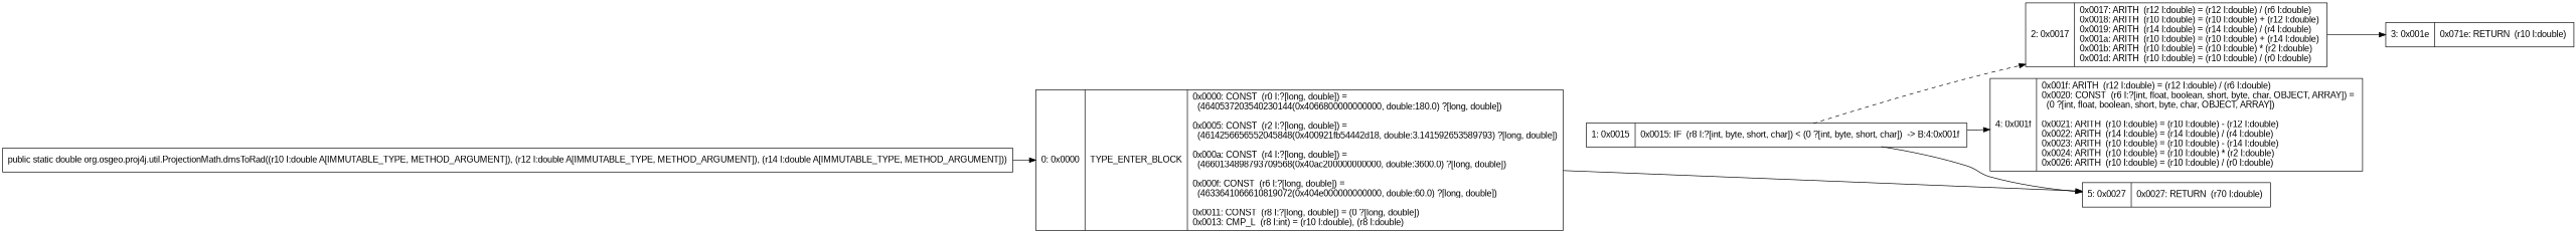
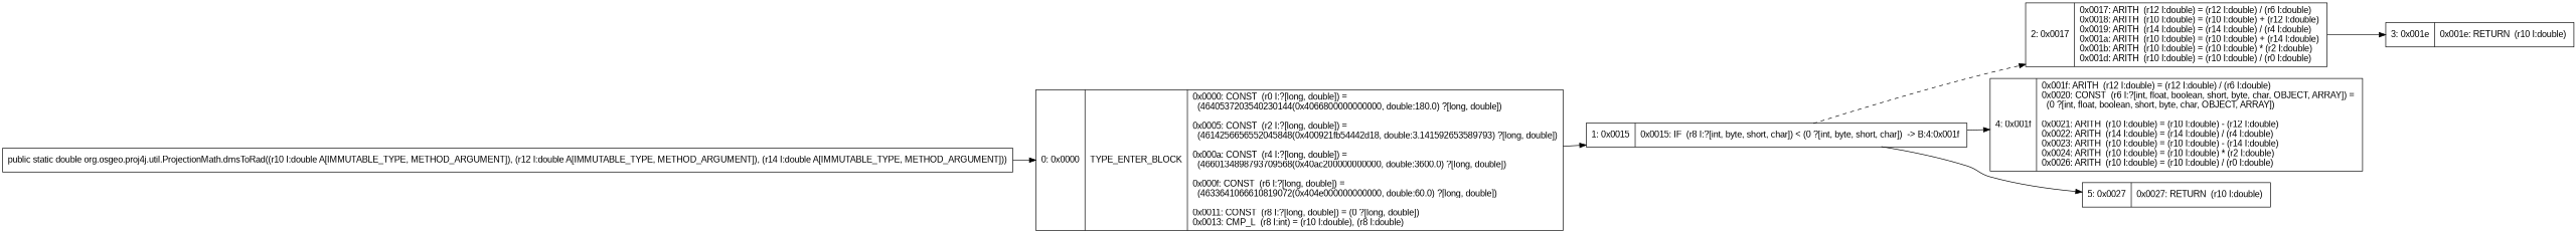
  digraph {
    fontname="Liberation Sans"
    rankdir=LR
    node [fontname="Liberation Sans" shape=record]
    edge [fontname="Liberation Sans"]
    n1 [label="{0\:\ 0x0000|TYPE_ENTER_BLOCK\l|0x0000: CONST  (r0 I:?[long, double]) = \l  (4640537203540230144(0x4066800000000000, double:180.0) ?[long, double])\l \l0x0005: CONST  (r2 I:?[long, double]) = \l  (4614256656552045848(0x400921fb54442d18, double:3.141592653589793) ?[long, double])\l \l0x000a: CONST  (r4 I:?[long, double]) = \l  (4660134898793709568(0x40ac200000000000, double:3600.0) ?[long, double])\l \l0x000f: CONST  (r6 I:?[long, double]) = \l  (4633641066610819072(0x404e000000000000, double:60.0) ?[long, double])\l \l0x0011: CONST  (r8 I:?[long, double]) = (0 ?[long, double]) \l0x0013: CMP_L  (r8 I:int) = (r10 I:double), (r8 I:double) \l}"]
    n2 [label="{1\:\ 0x0015|0x0015: IF  (r8 I:?[int, byte, short, char]) \< (0 ?[int, byte, short, char])  \-\> B:4:0x001f \l}"]
    n3 [label="{2\:\ 0x0017|0x0017: ARITH  (r12 I:double) = (r12 I:double) \/ (r6 I:double) \l0x0018: ARITH  (r10 I:double) = (r10 I:double) + (r12 I:double) \l0x0019: ARITH  (r14 I:double) = (r14 I:double) \/ (r4 I:double) \l0x001a: ARITH  (r10 I:double) = (r10 I:double) + (r14 I:double) \l0x001b: ARITH  (r10 I:double) = (r10 I:double) * (r2 I:double) \l0x001d: ARITH  (r10 I:double) = (r10 I:double) \/ (r0 I:double) \l}"]
    n4 [label="{4\:\ 0x001f|0x001f: ARITH  (r12 I:double) = (r12 I:double) \/ (r6 I:double) \l0x0020: CONST  (r6 I:?[int, float, boolean, short, byte, char, OBJECT, ARRAY]) = \l  (0 ?[int, float, boolean, short, byte, char, OBJECT, ARRAY])\l \l0x0021: ARITH  (r10 I:double) = (r10 I:double) \- (r12 I:double) \l0x0022: ARITH  (r14 I:double) = (r14 I:double) \/ (r4 I:double) \l0x0023: ARITH  (r10 I:double) = (r10 I:double) \- (r14 I:double) \l0x0024: ARITH  (r10 I:double) = (r10 I:double) * (r2 I:double) \l0x0026: ARITH  (r10 I:double) = (r10 I:double) \/ (r0 I:double) \l}"]
-   n5 [label="{5\:\ 0x0027|0x0027: RETURN  (r70 I:double) \l}"]
-   n6 [label="{3\:\ 0x001e|0x071e: RETURN  (r10 I:double) \l}"]
+   n5 [label="{5\:\ 0x0027|0x0027: RETURN  (r10 I:double) \l}"]
+   n6 [label="{3\:\ 0x001e|0x001e: RETURN  (r10 I:double) \l}"]
    n7 [label="{public static double org.osgeo.proj4j.util.ProjectionMath.dmsToRad((r10 I:double A[IMMUTABLE_TYPE, METHOD_ARGUMENT]), (r12 I:double A[IMMUTABLE_TYPE, METHOD_ARGUMENT]), (r14 I:double A[IMMUTABLE_TYPE, METHOD_ARGUMENT])) }"]
-   n1 -> n5
+   n1 -> n2
    n2 -> n3 [style=dashed]
    n2 -> n4
    n2 -> n5
    n3 -> n6
    n7 -> n1
  }
